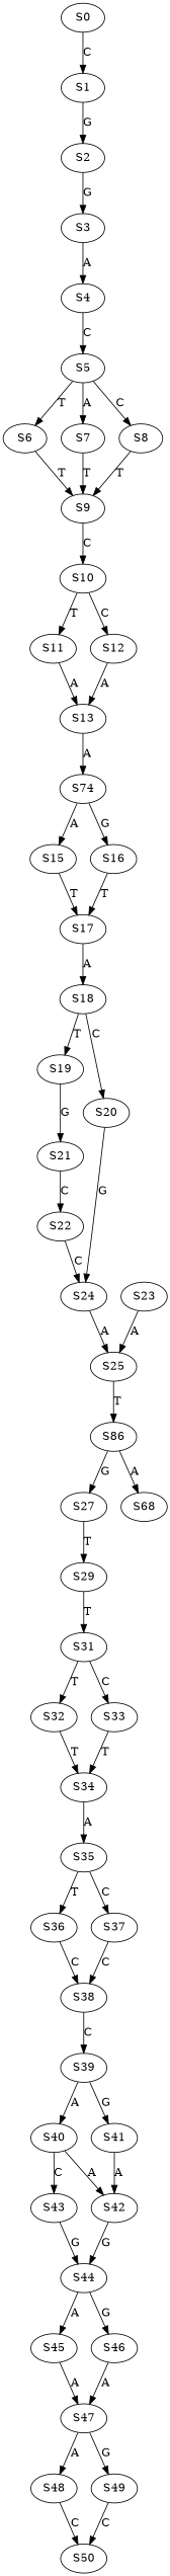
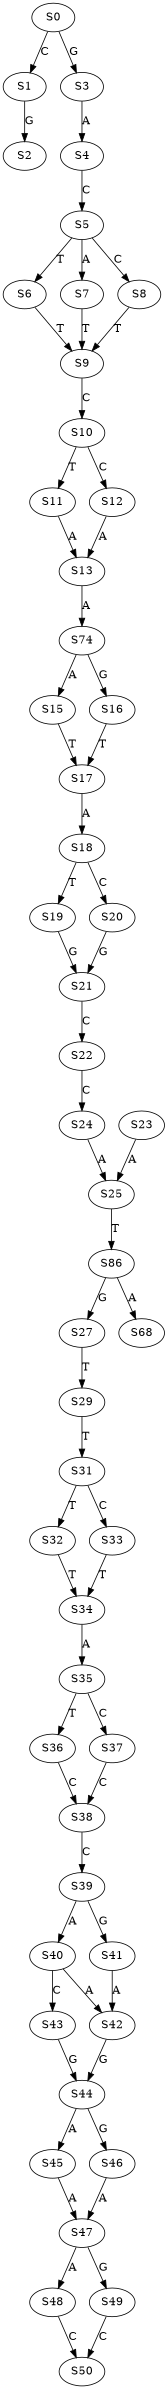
  strict digraph {
    S0
    S1
    S2
    S3
    S4
    S5
    S6
    S7
    S8
    S9
    S10
    S11
    S12
    S13
    n15 [label=S74]
    S15
    S16
    S17
    S18
    S19
    S20
    S21
    S22
    S24
    S23
    S25
    n27 [label=S86]
    S27
    n29 [label=S68]
    S29
    S31
    S32
    S33
    S34
    S35
    S36
    S37
    S38
    S39
    S40
    S41
    S42
    S43
    S44
    S45
    S46
    S47
    S48
    S49
    S50
    S0 -> S1 [label=C]
    S1 -> S2 [label=G]
-   S2 -> S3 [label=G]
+   S0 -> S3 [label=G]
    S3 -> S4 [label=A]
    S4 -> S5 [label=C]
    S5 -> S6 [label=T]
    S5 -> S7 [label=A]
    S5 -> S8 [label=C]
    S6 -> S9 [label=T]
    S7 -> S9 [label=T]
    S8 -> S9 [label=T]
    S9 -> S10 [label=C]
    S10 -> S11 [label=T]
    S10 -> S12 [label=C]
    S11 -> S13 [label=A]
    S12 -> S13 [label=A]
    S13 -> n15 [label=A]
    n15 -> S15 [label=A]
    n15 -> S16 [label=G]
    S15 -> S17 [label=T]
    S16 -> S17 [label=T]
    S17 -> S18 [label=A]
    S18 -> S19 [label=T]
    S18 -> S20 [label=C]
    S19 -> S21 [label=G]
-   S20 -> S24 [label=G]
+   S20 -> S21 [label=G]
    S21 -> S22 [label=C]
    S22 -> S24 [label=C]
    S24 -> S25 [label=A]
    S23 -> S25 [label=A]
    S25 -> n27 [label=T]
    n27 -> S27 [label=G]
    n27 -> n29 [label=A]
    S27 -> S29 [label=T]
    S29 -> S31 [label=T]
    S31 -> S32 [label=T]
    S31 -> S33 [label=C]
    S32 -> S34 [label=T]
    S33 -> S34 [label=T]
    S34 -> S35 [label=A]
    S35 -> S36 [label=T]
    S35 -> S37 [label=C]
    S36 -> S38 [label=C]
    S37 -> S38 [label=C]
    S38 -> S39 [label=C]
    S39 -> S40 [label=A]
    S39 -> S41 [label=G]
    S40 -> S42 [label=A]
    S40 -> S43 [label=C]
    S41 -> S42 [label=A]
    S42 -> S44 [label=G]
    S43 -> S44 [label=G]
    S44 -> S45 [label=A]
    S44 -> S46 [label=G]
    S45 -> S47 [label=A]
    S46 -> S47 [label=A]
    S47 -> S48 [label=A]
    S47 -> S49 [label=G]
    S48 -> S50 [label=C]
    S49 -> S50 [label=C]
  }
